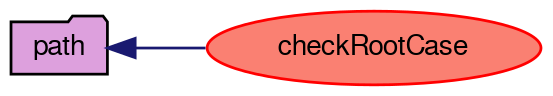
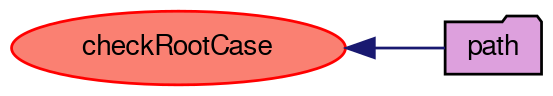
  digraph {
    rankdir=LR
    node [fontname=FreeSans fontsize=10 style=filled]
    n1 [color=black fillcolor=plum fontcolor=black height=0.2 label=path shape=folder width=0.4]
    n2 [color=red height=0.2 label=checkRootCase shape=ellipse width=0.4 fillcolor=salmon]
-   n1 -> n2 [color=midnightblue dir=back fontname=FreeSans fontsize=10 labelfontname=FreeSans labelfontsize=10 style=solid]
+   n2 -> n1 [color=midnightblue dir=back fontname=FreeSans fontsize=10 labelfontname=FreeSans labelfontsize=10 style=solid]
  }
